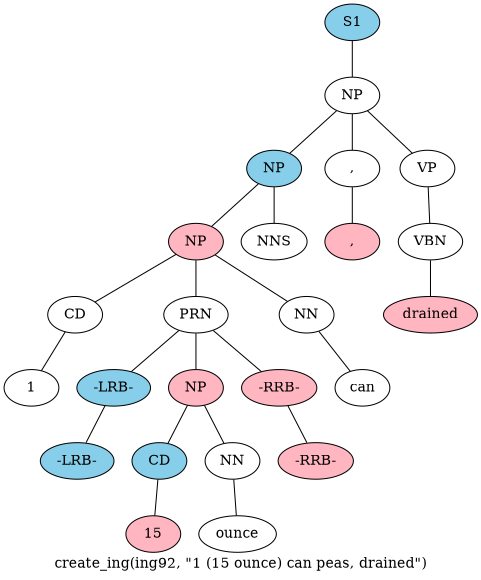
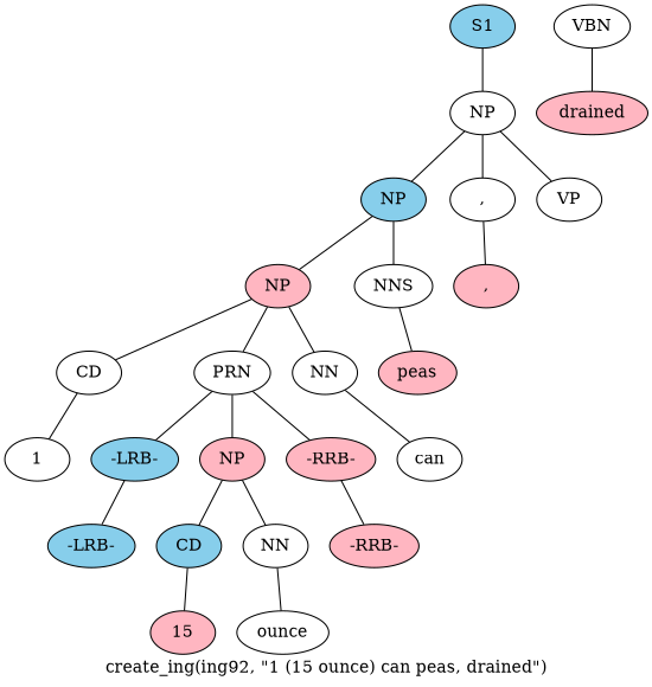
  graph {
    fontname="DejaVu Serif"
    label="create_ing(ing92, \"1 (15 ounce) can peas, drained\")"
    node [fillcolor=white fontname="DejaVu Serif" style=filled]
    edge [fontname="DejaVu Serif"]
    n1 [fillcolor=skyblue label=S1]
    n2 [label=NP]
    n3 [fillcolor=skyblue label=NP]
    n4 [label=","]
    n5 [label=VP]
    n6 [fillcolor=lightpink label=NP]
    n7 [label=NNS]
    n8 [fillcolor=lightpink label=","]
    n9 [label=VBN]
    n10 [label=CD]
    n11 [label=PRN]
    n12 [label=NN]
+   n13 [fillcolor=lightpink label=peas]
    n14 [label=1]
    n15 [fillcolor=skyblue label="-LRB-"]
    n16 [fillcolor=lightpink label=NP]
    n17 [fillcolor=lightpink label="-RRB-"]
    n18 [label=can]
    n19 [fillcolor=skyblue label="-LRB-"]
    n20 [fillcolor=skyblue label=CD]
    n21 [label=NN]
    n22 [fillcolor=lightpink label="-RRB-"]
    n23 [fillcolor=lightpink label=15]
    n24 [label=ounce]
    n25 [fillcolor=lightpink label=drained]
    n1 -- n2
    n2 -- n3
    n2 -- n4
    n2 -- n5
    n3 -- n6
    n3 -- n7
    n4 -- n8
-   n5 -- n9
    n6 -- n10
    n6 -- n11
    n6 -- n12
+   n7 -- n13
    n9 -- n25
    n10 -- n14
    n11 -- n15
    n11 -- n16
    n11 -- n17
    n12 -- n18
    n15 -- n19
    n16 -- n20
    n16 -- n21
    n17 -- n22
    n20 -- n23
    n21 -- n24
  }
